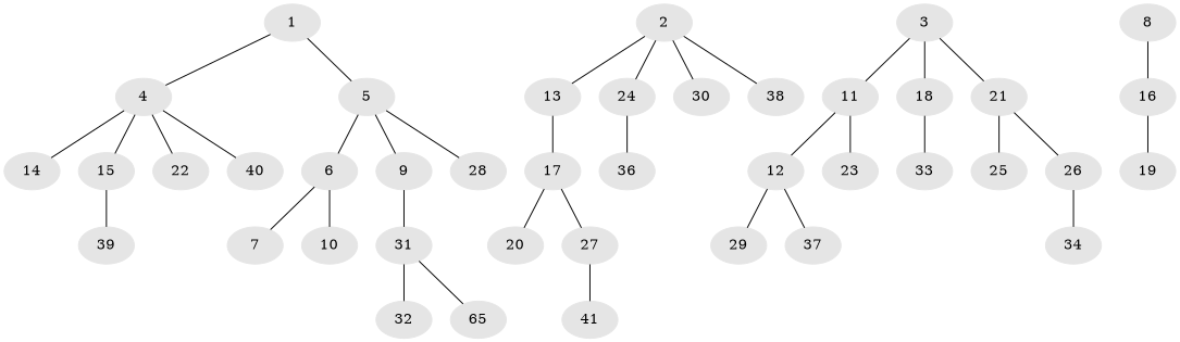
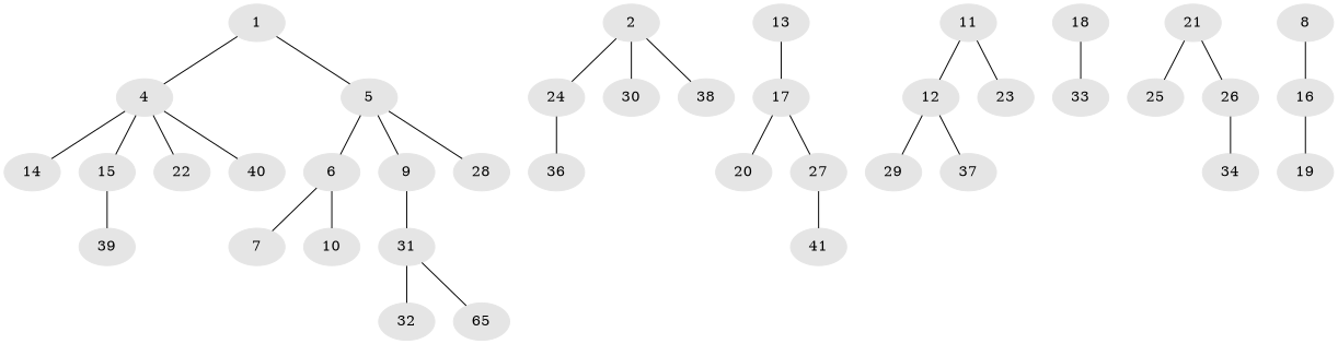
  graph {
    node [color=gray90 style=filled]
    edge [weight=1.0]
    1
    4
    5
    2
    13
    24
    30
    38
    14
    15
    22
    40
    6
    9
    28
-   3
    11
    18
    21
    8
    16
    17
    36
    12
    23
    33
    25
    26
    39
    7
    10
    31
    19
    32
    n35 [label=65]
    29
    37
    20
    27
    41
    34
    1 -- 4
    1 -- 5
    4 -- 14 [weight=2.0]
    4 -- 15
    4 -- 22
    4 -- 40
    5 -- 6
    5 -- 9
    5 -- 28
-   2 -- 13
    2 -- 24
    2 -- 30
    2 -- 38
    13 -- 17
    24 -- 36
    15 -- 39
    6 -- 7
    6 -- 10 [weight=3.0]
    9 -- 31
-   3 -- 11
-   3 -- 18 [weight=2.0]
-   3 -- 21
    11 -- 12
    11 -- 23
    18 -- 33
    21 -- 25
    21 -- 26
    8 -- 16
    16 -- 19
    17 -- 20
    17 -- 27
    12 -- 29
    12 -- 37
    26 -- 34 [weight=2.0]
    31 -- 32 [weight=3.0]
    31 -- n35
    27 -- 41
  }
